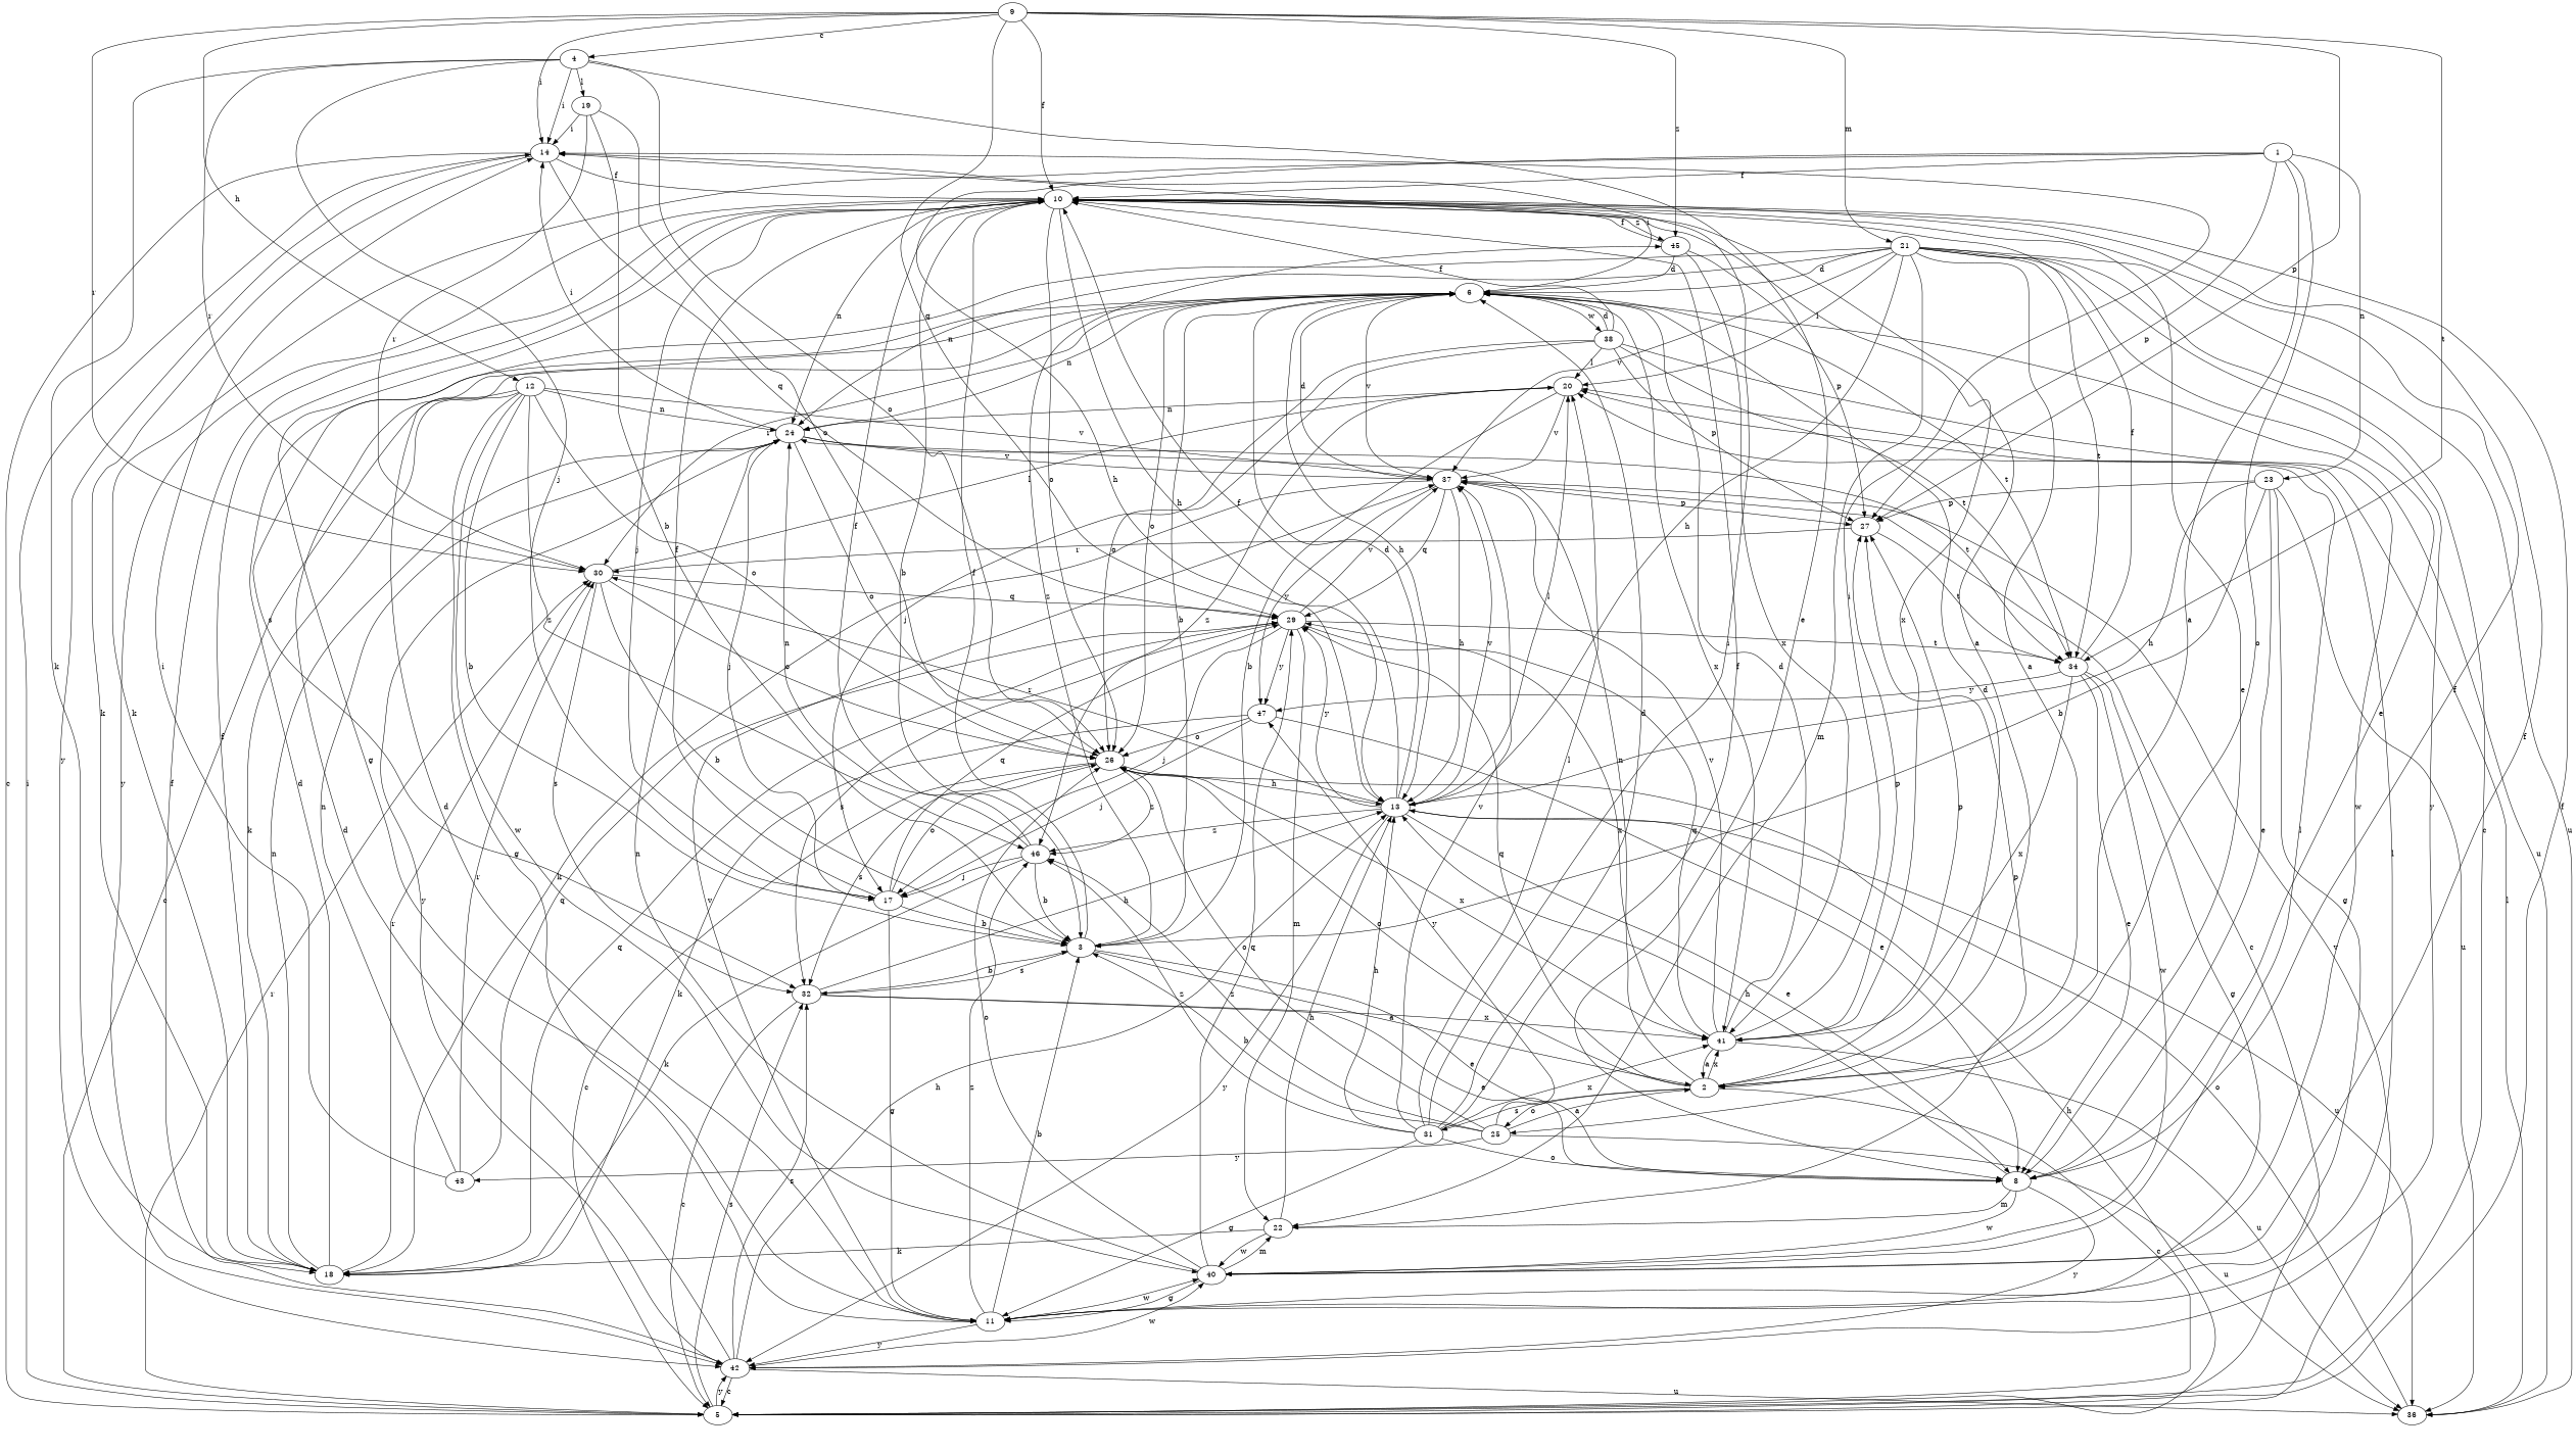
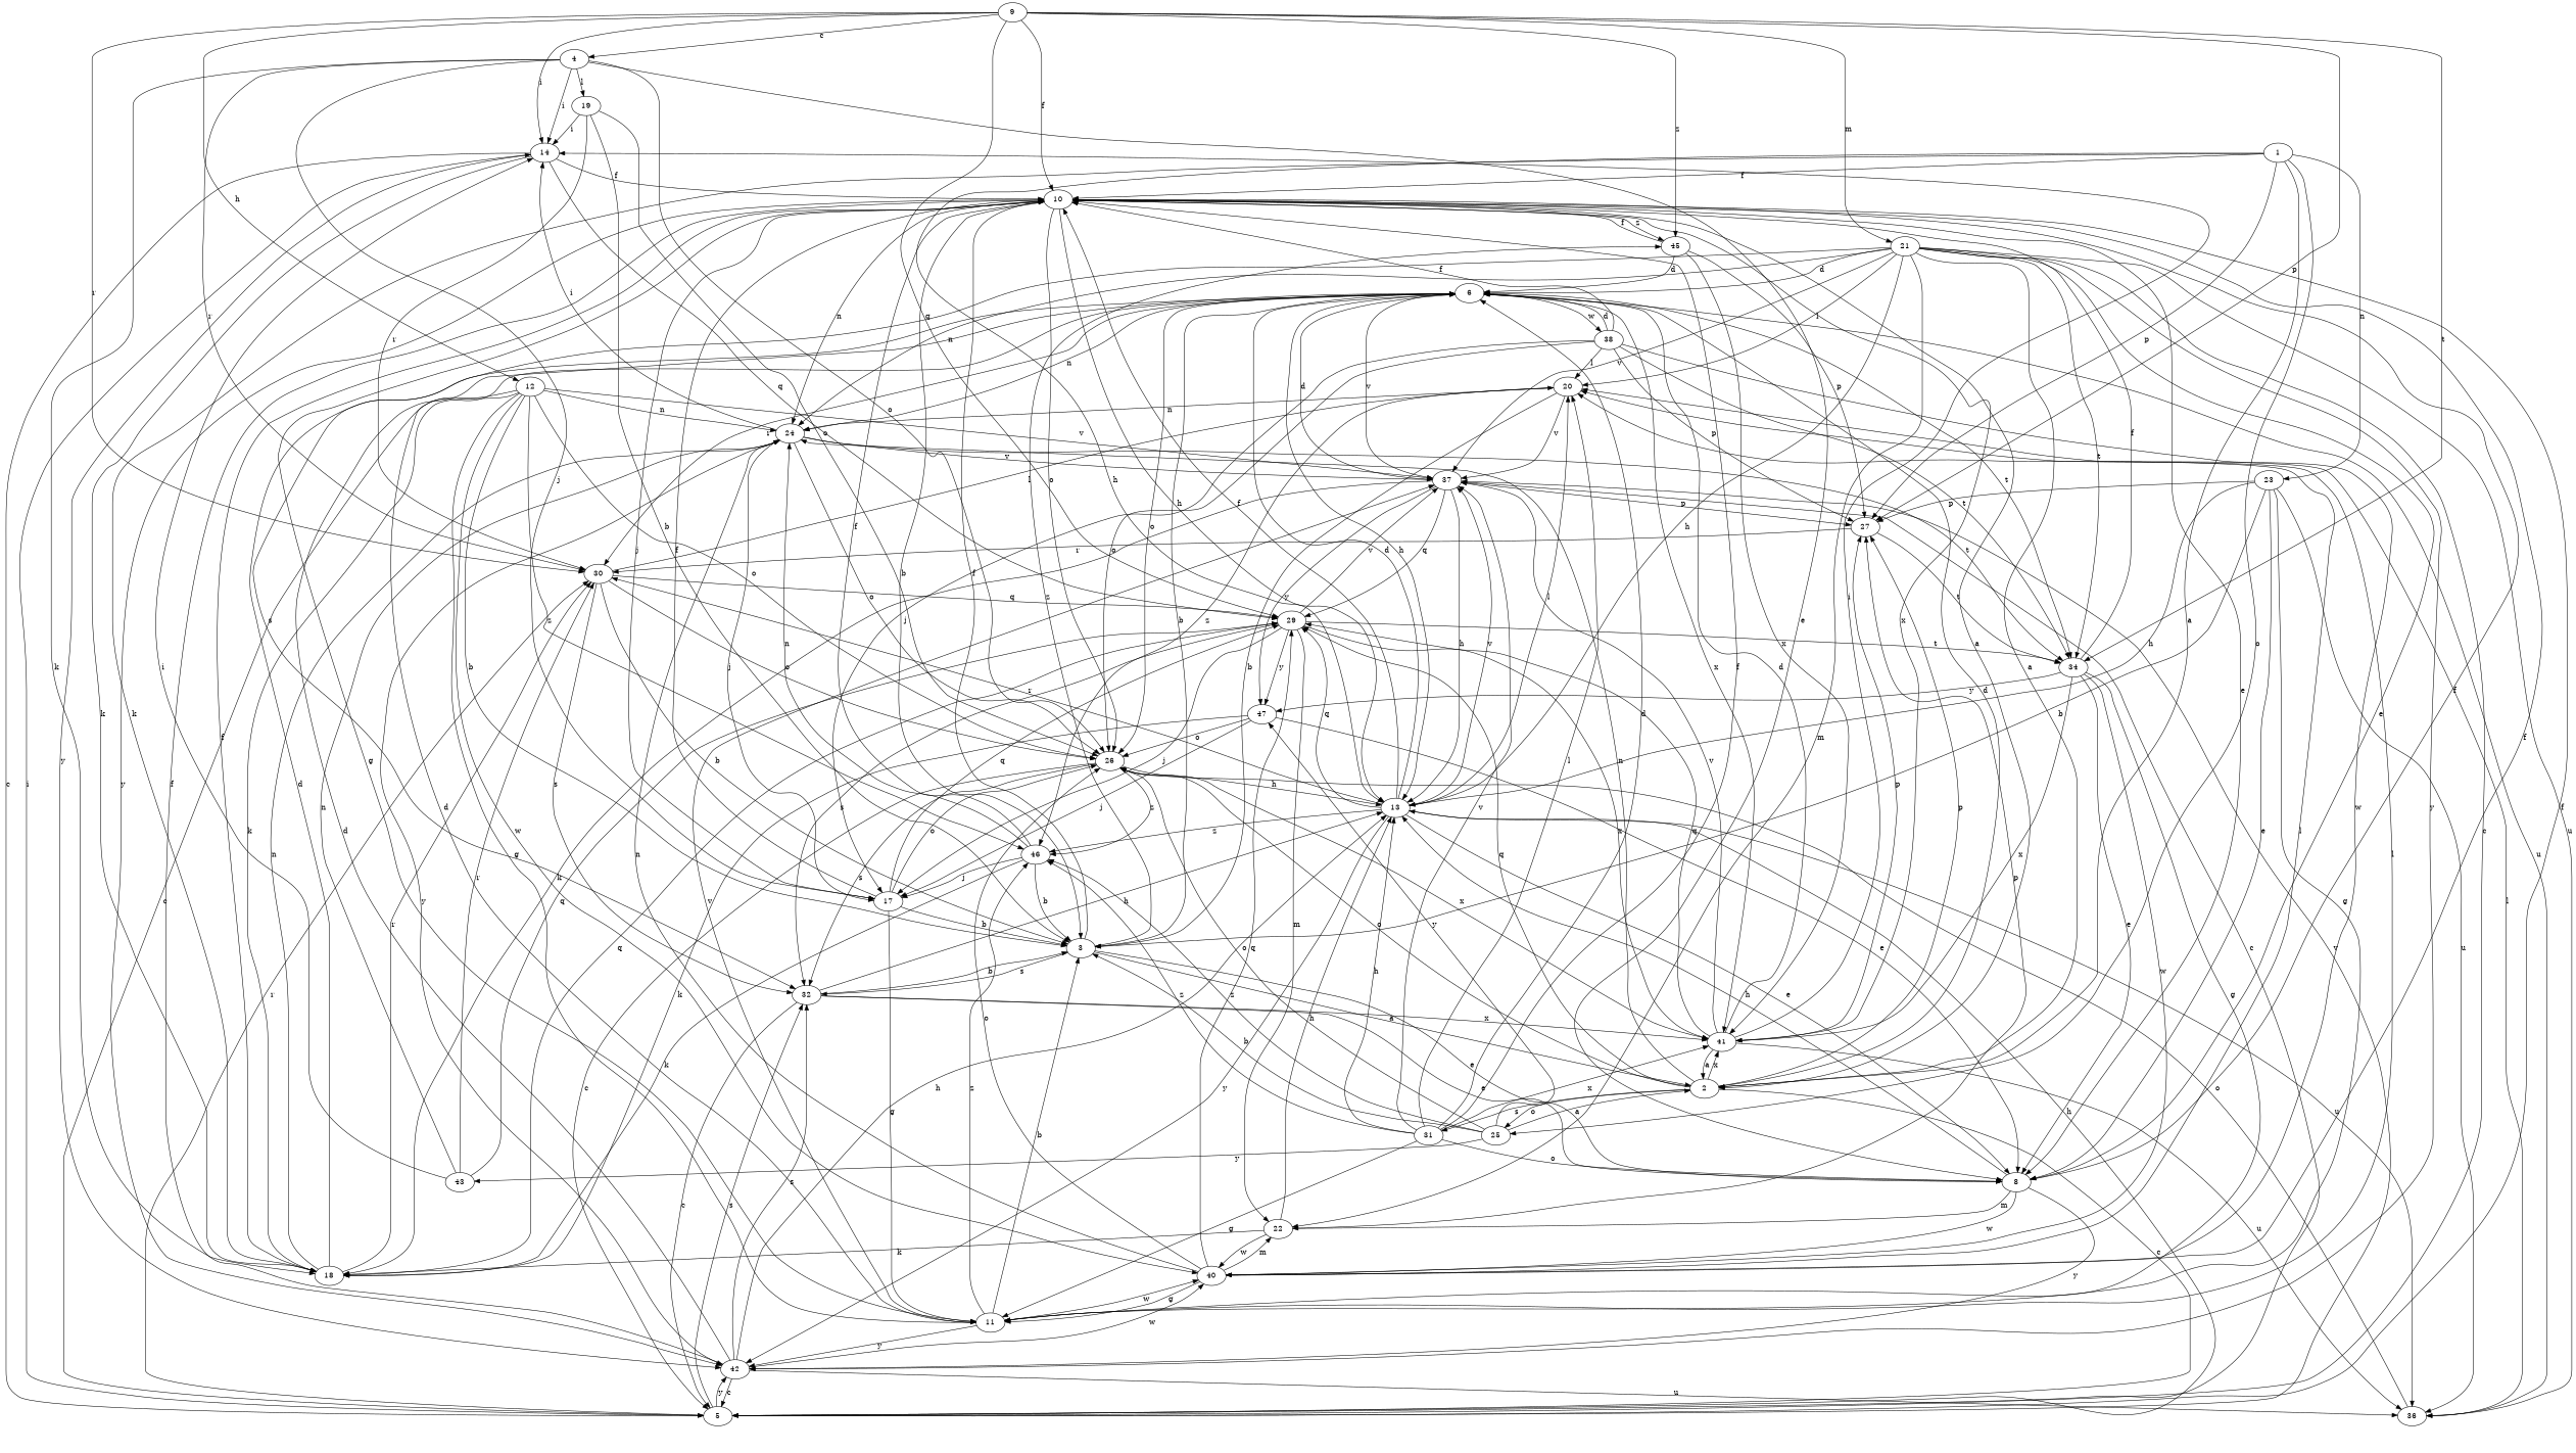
  strict digraph {
    fontname="DejaVu Serif"
    node [fontname="DejaVu Serif"]
    edge [fontname="DejaVu Serif"]
    n1 [label=9]
    4
    10
    12
    14
    21
    27
    29
    30
    34
    45
    18
    26
    8
    17
    19
    2
    13
    24
    41
    3
    42
    11
    5
    37
    40
    46
    6
    32
    36
    22
    20
    n33 [label=47]
    1
    23
    25
    31
    43
    38
    n1 -> 4 [label=c]
    n1 -> 10 [label=f]
    n1 -> 12 [label=h]
    n1 -> 14 [label=i]
    n1 -> 21 [label=m]
    n1 -> 27 [label=p]
    n1 -> 29 [label=q]
    n1 -> 30 [label=r]
    n1 -> 34 [label=t]
    n1 -> 45 [label=z]
    4 -> 14 [label=i]
    4 -> 30 [label=r]
    4 -> 18 [label=k]
    4 -> 26 [label=o]
    4 -> 8 [label=e]
    4 -> 17 [label=j]
    4 -> 19 [label=l]
    10 -> 45 [label=z]
    10 -> 26 [label=o]
    10 -> 8 [label=e]
    10 -> 17 [label=j]
    10 -> 2 [label=a]
    10 -> 13 [label=h]
    10 -> 24 [label=n]
    10 -> 41 [label=x]
    10 -> 3 [label=b]
    10 -> 42 [label=y]
    10 -> 11 [label=g]
    12 -> 18 [label=k]
    12 -> 26 [label=o]
    12 -> 24 [label=n]
    12 -> 3 [label=b]
    12 -> 11 [label=g]
    12 -> 5 [label=c]
    12 -> 37 [label=v]
    12 -> 40 [label=w]
    12 -> 46 [label=z]
    14 -> 10 [label=f]
    14 -> 29 [label=q]
    14 -> 18 [label=k]
    14 -> 42 [label=y]
    14 -> 5 [label=c]
    21 -> 34 [label=t]
    21 -> 8 [label=e]
    21 -> 2 [label=a]
    21 -> 13 [label=h]
    21 -> 24 [label=n]
    21 -> 42 [label=y]
    21 -> 5 [label=c]
    21 -> 37 [label=v]
    21 -> 6 [label=d]
    21 -> 32 [label=s]
    21 -> 36 [label=u]
    21 -> 22 [label=m]
    21 -> 20 [label=l]
    27 -> 30 [label=r]
    27 -> 34 [label=t]
    29 -> 34 [label=t]
    29 -> 17 [label=j]
    29 -> 41 [label=x]
    29 -> 37 [label=v]
    29 -> 32 [label=s]
    29 -> 22 [label=m]
    29 -> n33 [label=y]
    30 -> 29 [label=q]
    30 -> 26 [label=o]
    30 -> 3 [label=b]
    30 -> 32 [label=s]
    30 -> 20 [label=l]
    34 -> 10 [label=f]
    34 -> 8 [label=e]
    34 -> 41 [label=x]
    34 -> 11 [label=g]
    34 -> 40 [label=w]
    34 -> n33 [label=y]
    45 -> 10 [label=f]
    45 -> 27 [label=p]
    45 -> 41 [label=x]
    45 -> 6 [label=d]
    18 -> 10 [label=f]
    18 -> 29 [label=q]
    18 -> 30 [label=r]
    18 -> 24 [label=n]
    18 -> 6 [label=d]
    26 -> 13 [label=h]
    26 -> 41 [label=x]
    26 -> 5 [label=c]
    26 -> 46 [label=z]
    26 -> 32 [label=s]
    8 -> 10 [label=f]
    8 -> 13 [label=h]
    8 -> 42 [label=y]
    8 -> 40 [label=w]
    8 -> 22 [label=m]
    17 -> 10 [label=f]
    17 -> 29 [label=q]
    17 -> 26 [label=o]
    17 -> 3 [label=b]
    17 -> 11 [label=g]
    19 -> 14 [label=i]
    19 -> 30 [label=r]
    19 -> 26 [label=o]
    19 -> 3 [label=b]
    2 -> 27 [label=p]
    2 -> 29 [label=q]
    2 -> 26 [label=o]
    2 -> 24 [label=n]
    2 -> 41 [label=x]
    2 -> 5 [label=c]
    2 -> 6 [label=d]
    2 -> 25 [label=o]
    2 -> 31 [label=s]
    13 -> 10 [label=f]
-   13 -> 29 [label=y]
+   13 -> 29 [label=q]
    13 -> 30 [label=r]
    13 -> 8 [label=e]
    13 -> 42 [label=y]
    13 -> 37 [label=v]
    13 -> 46 [label=z]
    13 -> 6 [label=d]
    13 -> 36 [label=u]
    13 -> 20 [label=l]
    24 -> 14 [label=i]
    24 -> 34 [label=t]
    24 -> 26 [label=o]
    24 -> 17 [label=j]
    24 -> 42 [label=y]
    24 -> 37 [label=v]
    41 -> 14 [label=i]
    41 -> 27 [label=p]
    41 -> 29 [label=q]
    41 -> 2 [label=a]
    41 -> 37 [label=v]
    41 -> 6 [label=d]
    41 -> 36 [label=u]
    3 -> 10 [label=f]
    3 -> 45 [label=z]
    3 -> 8 [label=e]
    3 -> 2 [label=a]
    3 -> 32 [label=s]
    42 -> 10 [label=f]
    42 -> 13 [label=h]
    42 -> 5 [label=c]
    42 -> 40 [label=w]
    42 -> 6 [label=d]
    42 -> 32 [label=s]
    42 -> 36 [label=u]
    11 -> 3 [label=b]
    11 -> 42 [label=y]
    11 -> 37 [label=v]
    11 -> 40 [label=w]
    11 -> 46 [label=z]
    11 -> 6 [label=d]
    11 -> 20 [label=l]
    5 -> 10 [label=f]
    5 -> 14 [label=i]
    5 -> 30 [label=r]
    5 -> 13 [label=h]
    5 -> 42 [label=y]
    5 -> 37 [label=v]
    5 -> 32 [label=s]
    37 -> 27 [label=p]
    37 -> 29 [label=q]
    37 -> 18 [label=k]
    37 -> 13 [label=h]
    37 -> 5 [label=c]
    37 -> 6 [label=d]
    37 -> n33 [label=y]
    40 -> 10 [label=f]
    40 -> 29 [label=q]
    40 -> 26 [label=o]
    40 -> 24 [label=n]
    40 -> 11 [label=g]
    40 -> 22 [label=m]
    40 -> 20 [label=l]
    46 -> 10 [label=f]
    46 -> 18 [label=k]
    46 -> 17 [label=j]
    46 -> 24 [label=n]
    46 -> 3 [label=b]
-   6 -> 14 [label=i]
    6 -> 30 [label=r]
    6 -> 34 [label=t]
    6 -> 26 [label=o]
    6 -> 13 [label=h]
    6 -> 24 [label=n]
    6 -> 41 [label=x]
    6 -> 3 [label=b]
    6 -> 37 [label=v]
    6 -> 36 [label=u]
    6 -> 38 [label=w]
    32 -> 8 [label=e]
    32 -> 13 [label=h]
    32 -> 41 [label=x]
    32 -> 3 [label=b]
    32 -> 5 [label=c]
    36 -> 26 [label=o]
    36 -> 20 [label=l]
    22 -> 27 [label=p]
    22 -> 18 [label=k]
    22 -> 13 [label=h]
    22 -> 40 [label=w]
    20 -> 24 [label=n]
    20 -> 3 [label=b]
    20 -> 37 [label=v]
    20 -> 46 [label=z]
    n33 -> 18 [label=k]
    n33 -> 26 [label=o]
    n33 -> 8 [label=e]
    n33 -> 17 [label=j]
    1 -> 10 [label=f]
    1 -> 27 [label=p]
    1 -> 18 [label=k]
    1 -> 2 [label=a]
    1 -> 13 [label=h]
    1 -> 23 [label=n]
    1 -> 25 [label=o]
    23 -> 27 [label=p]
    23 -> 8 [label=e]
    23 -> 13 [label=h]
    23 -> 3 [label=b]
    23 -> 11 [label=g]
    23 -> 36 [label=u]
    25 -> 26 [label=o]
    25 -> 2 [label=a]
    25 -> 3 [label=b]
    25 -> 46 [label=z]
-   25 -> 36 [label=u]
    25 -> n33 [label=y]
    25 -> 43 [label=y]
    31 -> 10 [label=f]
-   31 -> 14 [label=i]
    31 -> 8 [label=o]
    31 -> 13 [label=h]
    31 -> 41 [label=x]
    31 -> 11 [label=g]
    31 -> 37 [label=v]
    31 -> 46 [label=z]
    31 -> 6 [label=d]
    31 -> 20 [label=l]
    43 -> 14 [label=i]
    43 -> 29 [label=q]
    43 -> 30 [label=r]
    43 -> 24 [label=n]
    38 -> 10 [label=f]
    38 -> 27 [label=p]
    38 -> 34 [label=t]
    38 -> 26 [label=o]
    38 -> 17 [label=j]
    38 -> 40 [label=w]
    38 -> 6 [label=d]
    38 -> 20 [label=l]
  }
